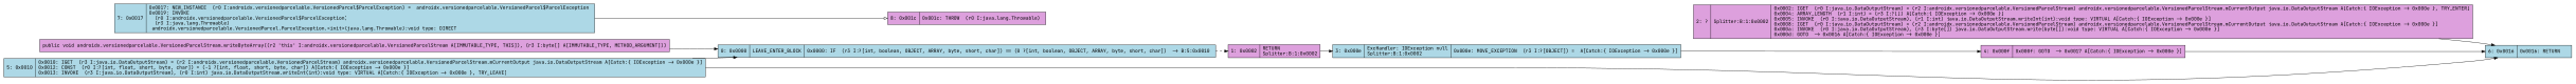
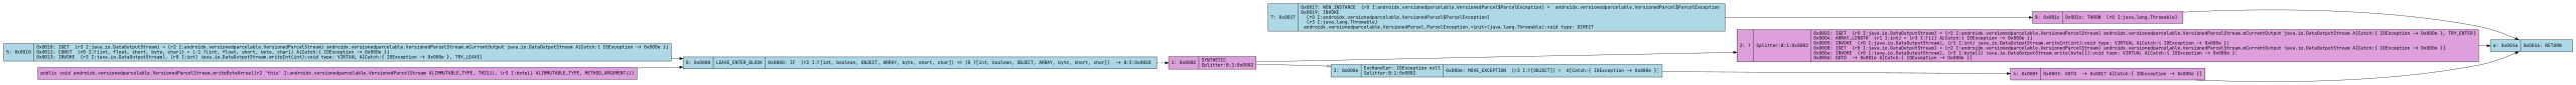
  digraph {
    fontname="JetBrains Mono"
    rankdir=LR
    node [fillcolor=lightblue fontname="JetBrains Mono" shape=record style=filled]
    edge [arrowhead=normal fontname="JetBrains Mono"]
    n1 [label="{0\:\ 0x0000|LEAVE_ENTER_BLOCK\l|0x0000: IF  (r3 I:?[int, boolean, OBJECT, ARRAY, byte, short, char]) == (0 ?[int, boolean, OBJECT, ARRAY, byte, short, char])  \-\> B:5:0x0010 \l}"]
-   n2 [fillcolor=plum label="{1\:\ 0x0002|RETURN\lSplitter:B:1:0x0002\l}"]
+   n2 [fillcolor=plum label="{1\:\ 0x0002|SYNTHETIC\lSplitter:B:1:0x0002\l}"]
    n3 [fillcolor=plum label="{2\:\ ?|Splitter:B:1:0x0002\l|0x0002: IGET  (r0 I:java.io.DataOutputStream) = (r2 I:androidx.versionedparcelable.VersionedParcelStream) androidx.versionedparcelable.VersionedParcelStream.mCurrentOutput java.io.DataOutputStream A[Catch:\{ IOException \-\> 0x000e \}, TRY_ENTER]\l0x0004: ARRAY_LENGTH  (r1 I:int) = (r3 I:?[]) A[Catch:\{ IOException \-\> 0x000e \}]\l0x0005: INVOKE  (r0 I:java.io.DataOutputStream), (r1 I:int) java.io.DataOutputStream.writeInt(int):void type: VIRTUAL A[Catch:\{ IOException \-\> 0x000e \}]\l0x0008: IGET  (r0 I:java.io.DataOutputStream) = (r2 I:androidx.versionedparcelable.VersionedParcelStream) androidx.versionedparcelable.VersionedParcelStream.mCurrentOutput java.io.DataOutputStream A[Catch:\{ IOException \-\> 0x000e \}]\l0x000a: INVOKE  (r0 I:java.io.DataOutputStream), (r3 I:byte[]) java.io.DataOutputStream.write(byte[]):void type: VIRTUAL A[Catch:\{ IOException \-\> 0x000e \}]\l0x000d: GOTO  \-\> 0x0016 A[Catch:\{ IOException \-\> 0x000e \}]\l}"]
    n4 [label="{3\:\ 0x000e|ExcHandler: IOException null\lSplitter:B:1:0x0002\l|0x000e: MOVE_EXCEPTION  (r3 I:?[OBJECT]) =  A[Catch:\{ IOException \-\> 0x000e \}]\l}"]
    n5 [label="{5\:\ 0x0010|0x0010: IGET  (r3 I:java.io.DataOutputStream) = (r2 I:androidx.versionedparcelable.VersionedParcelStream) androidx.versionedparcelable.VersionedParcelStream.mCurrentOutput java.io.DataOutputStream A[Catch:\{ IOException \-\> 0x000e \}]\l0x0012: CONST  (r0 I:?[int, float, short, byte, char]) = (\-1 ?[int, float, short, byte, char]) A[Catch:\{ IOException \-\> 0x000e \}]\l0x0013: INVOKE  (r3 I:java.io.DataOutputStream), (r0 I:int) java.io.DataOutputStream.writeInt(int):void type: VIRTUAL A[Catch:\{ IOException \-\> 0x000e \}, TRY_LEAVE]\l}"]
    n6 [label="{6\:\ 0x0016|0x0016: RETURN   \l}"]
    n7 [fillcolor=plum label="{4\:\ 0x000f|0x000f: GOTO  \-\> 0x0017 A[Catch:\{ IOException \-\> 0x000e \}]\l}"]
    n8 [label="{7\:\ 0x0017|0x0017: NEW_INSTANCE  (r0 I:androidx.versionedparcelable.VersionedParcel$ParcelException) =  androidx.versionedparcelable.VersionedParcel$ParcelException \l0x0019: INVOKE  \l  (r0 I:androidx.versionedparcelable.VersionedParcel$ParcelException)\l  (r3 I:java.lang.Throwable)\l androidx.versionedparcelable.VersionedParcel.ParcelException.\<init\>(java.lang.Throwable):void type: DIRECT \l}"]
    n9 [fillcolor=plum label="{8\:\ 0x001c|0x001c: THROW  (r0 I:java.lang.Throwable) \l}"]
    n10 [fillcolor=plum label="{public void androidx.versionedparcelable.VersionedParcelStream.writeByteArray((r2 'this' I:androidx.versionedparcelable.VersionedParcelStream A[IMMUTABLE_TYPE, THIS]), (r3 I:byte[] A[IMMUTABLE_TYPE, METHOD_ARGUMENT])) }"]
    n1 -> n2 [style=dashed]
-   n2 -> n4
+   n2 -> n3
+   n2 -> n4 [arrowhead=onormal]
    n3 -> n6
    n4 -> n7
    n5 -> n1
-   n5 -> n6
+   n9 -> n6
    n7 -> n6
-   n8 -> n9 [arrowhead=onormal]
+   n8 -> n9
    n10 -> n1
  }
